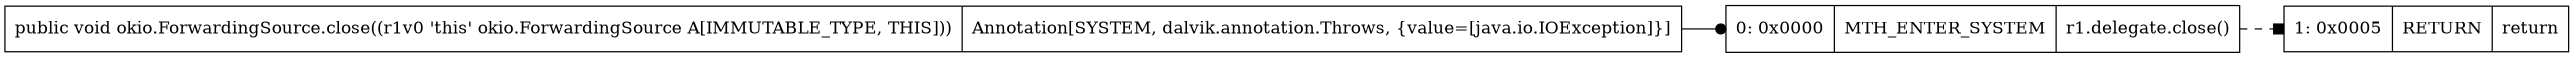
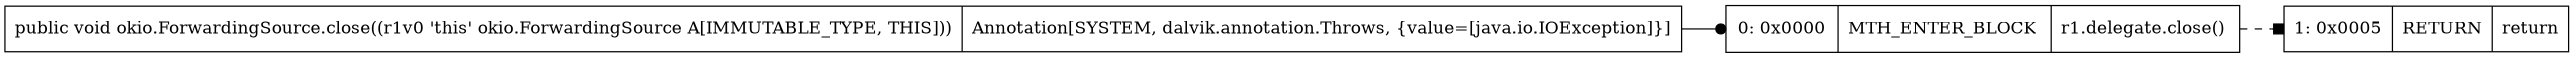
  digraph {
    rankdir=LR
    node [shape=record]
    edge [color=black]
-   n1 [label="{0\:\ 0x0000|MTH_ENTER_SYSTEM\l|r1.delegate.close()\l}"]
+   n1 [label="{0\:\ 0x0000|MTH_ENTER_BLOCK\l|r1.delegate.close()\l}"]
    n2 [label="{1\:\ 0x0005|RETURN\l|return\l}"]
    n3 [label="{public void okio.ForwardingSource.close((r1v0 'this' okio.ForwardingSource A[IMMUTABLE_TYPE, THIS]))  | Annotation[SYSTEM, dalvik.annotation.Throws, \{value=[java.io.IOException]\}]\l}"]
    n1 -> n2 [style=dashed arrowhead=box]
    n3 -> n1 [style=solid arrowhead=dot]
  }
